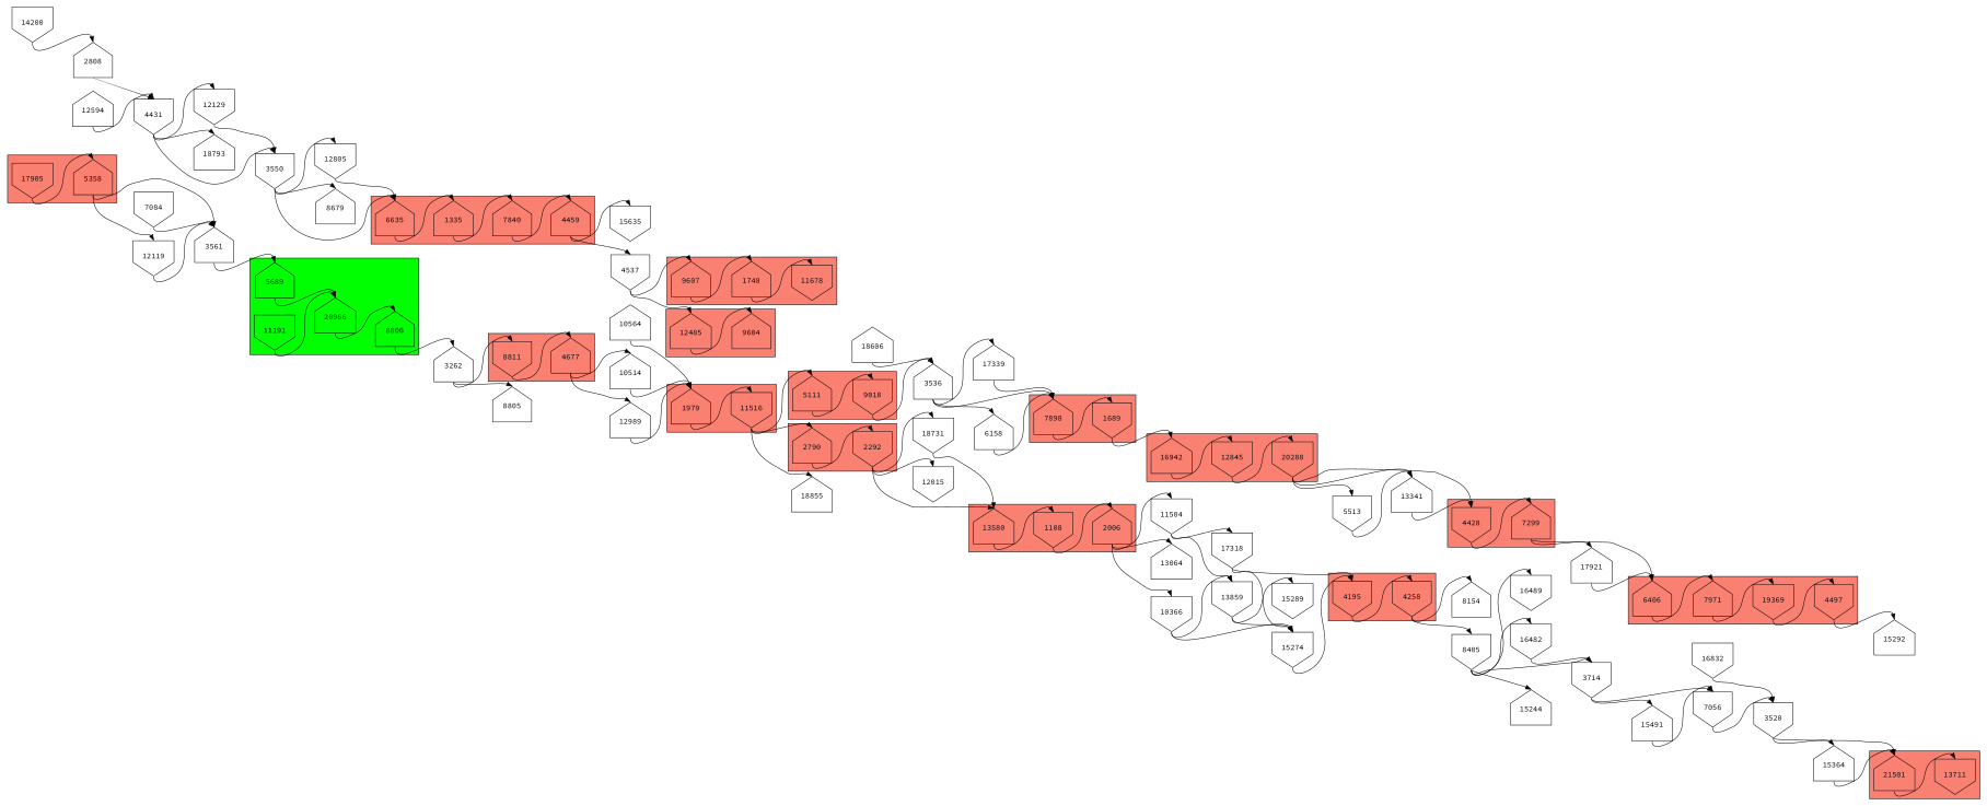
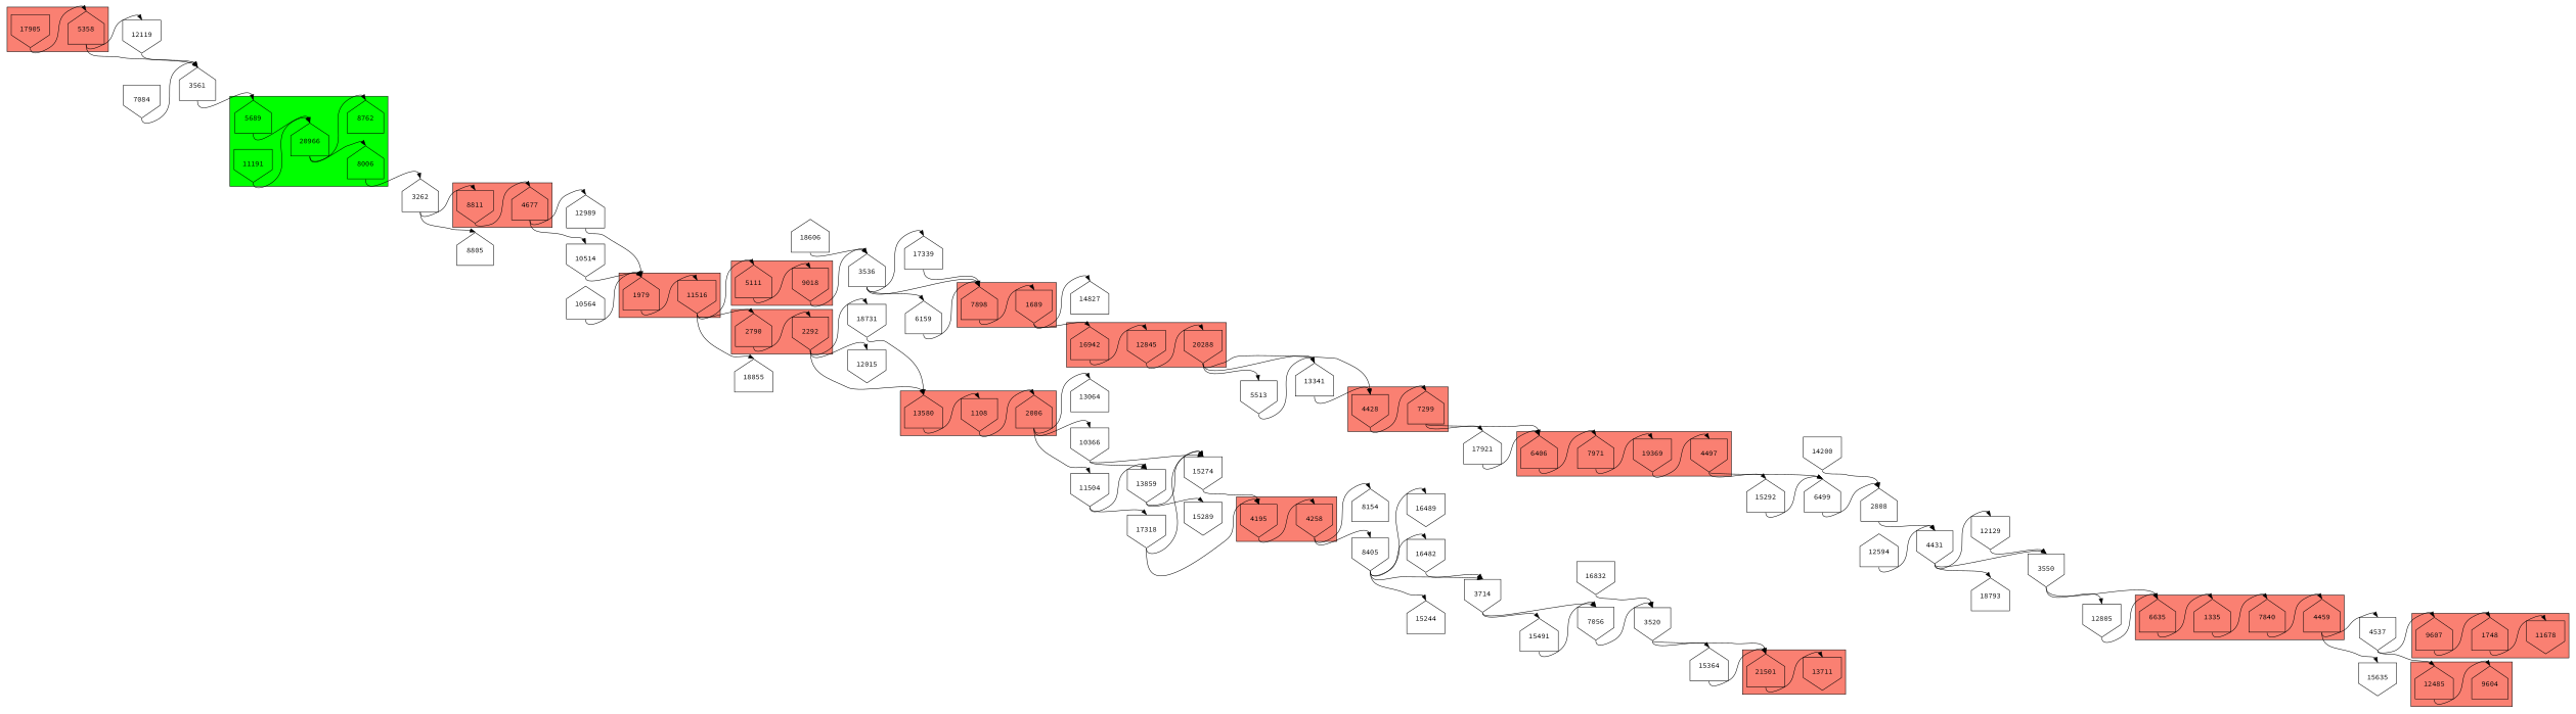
  digraph {
    fontname="Source Code Pro"
    rankdir=LR
    node [fontname="Source Code Pro" shape=house]
    edge [fontname="Source Code Pro" headport=n tailport=s]
    16942 [height=1 width=1]
    12845 [height=1 shape=invhouse width=1]
    20288 [height=1 shape=invhouse width=1]
    4428 [height=1 shape=invhouse width=1]
    7299 [height=1 width=1]
    6406 [height=1 width=1]
    7971 [height=1 width=1]
    19369 [height=1 shape=invhouse width=1]
    4497 [height=1 shape=invhouse width=1]
    6635 [height=1 width=1]
    1335 [height=1 width=1]
    7840 [height=1 width=1]
    4459 [height=1 width=1]
    9607 [height=1 width=1]
    1748 [height=1 width=1]
    11678 [height=1 shape=invhouse width=1]
    12485 [height=1 width=1]
    9604 [height=1 width=1]
    7898 [height=1 width=1]
    1689 [height=1 shape=invhouse width=1]
    5111 [height=1 width=1]
    9018 [height=1 shape=invhouse width=1]
    1979 [height=1 width=1]
    11516 [height=1 shape=invhouse width=1]
    2790 [height=1 width=1]
    2292 [height=1 shape=invhouse width=1]
    13580 [height=1 width=1]
    1108 [height=1 shape=invhouse width=1]
    2006 [height=1 width=1]
    4195 [height=1 shape=invhouse width=1]
    4258 [height=1 shape=invhouse width=1]
    21501 [height=1 width=1]
    13711 [height=1 shape=invhouse width=1]
    8811 [height=1 shape=invhouse width=1]
    4677 [height=1 width=1]
    5689 [height=1 width=1]
    11191 [height=1 shape=invhouse width=1]
    20966 [height=1 width=1]
    8006 [height=1 width=1]
+   8762 [height=1 width=1]
    17905 [height=1 shape=invhouse width=1]
    5358 [height=1 width=1]
    13341 [height=1 width=1]
    5513 [height=1 shape=invhouse width=1]
    17921 [height=1 width=1]
+   6499 [height=1 width=1]
    15292 [height=1 width=1]
    4537 [height=1 shape=invhouse width=1]
    15635 [height=1 shape=invhouse width=1]
+   14827 [height=1 width=1]
    3536 [height=1 width=1]
    18855 [height=1 width=1]
    12015 [height=1 shape=invhouse width=1]
    18731 [height=1 shape=invhouse width=1]
    10366 [height=1 shape=invhouse width=1]
    11504 [height=1 shape=invhouse width=1]
    13064 [height=1 width=1]
    8405 [height=1 shape=invhouse width=1]
    n59 [height=1 label=8154 width=1]
-   10514 [height=1 width=1]
+   10514 [height=1 shape=invhouse width=1]
    12989 [height=1 width=1]
    3262 [height=1 width=1]
    3561 [height=1 width=1]
    12119 [height=1 shape=invhouse width=1]
    2808 [height=1 width=1]
-   6159 [height=1 width=1 label=6158]
+   6159 [height=1 width=1]
    17339 [height=1 width=1]
    13859 [height=1 shape=invhouse width=1]
    15274 [height=1 shape=invhouse width=1]
    17318 [height=1 shape=invhouse width=1]
    3714 [height=1 shape=invhouse width=1]
    16482 [height=1 shape=invhouse width=1]
    15244 [height=1 width=1]
    16489 [height=1 shape=invhouse width=1]
    8805 [height=1 width=1]
    4431 [height=1 shape=invhouse width=1]
    3550 [height=1 shape=invhouse width=1]
    12129 [height=1 shape=invhouse width=1]
    18793 [height=1 width=1]
    12805 [height=1 shape=invhouse width=1]
-   8679 [height=1 width=1]
    12594 [height=1 width=1]
    14200 [height=1 shape=invhouse width=1]
    15289 [height=1 shape=invhouse width=1]
    7056 [height=1 shape=invhouse width=1]
    15491 [height=1 width=1]
    3520 [height=1 shape=invhouse width=1]
    15364 [height=1 width=1]
    16832 [height=1 shape=invhouse width=1]
    7084 [height=1 shape=invhouse width=1]
    10564 [height=1 width=1]
    18606 [height=1 width=1]
    subgraph cluster_1 {
      fillcolor=salmon
      style=filled
      16942
      12845
      20288
    }
    subgraph cluster_2 {
      fillcolor=salmon
      style=filled
      4428
      7299
    }
    subgraph cluster_3 {
      fillcolor=salmon
      style=filled
      6406
      7971
      19369
      4497
    }
    subgraph cluster_4 {
      fillcolor=salmon
      style=filled
      6635
      1335
      7840
      4459
    }
    subgraph cluster_5 {
      fillcolor=salmon
      style=filled
      9607
      1748
      11678
    }
    subgraph cluster_6 {
      fillcolor=salmon
      style=filled
      12485
      9604
    }
    subgraph cluster_7 {
      fillcolor=salmon
      style=filled
      7898
      1689
    }
    subgraph cluster_8 {
      fillcolor=salmon
      style=filled
      5111
      9018
    }
    subgraph cluster_9 {
      fillcolor=salmon
      style=filled
      1979
      11516
    }
    subgraph cluster_10 {
      fillcolor=salmon
      style=filled
      2790
      2292
    }
    subgraph cluster_11 {
      fillcolor=salmon
      style=filled
      13580
      1108
      2006
    }
    subgraph cluster_12 {
      fillcolor=salmon
      style=filled
      4195
      4258
    }
    subgraph cluster_13 {
      fillcolor=salmon
      style=filled
      21501
      13711
    }
    subgraph cluster_14 {
      fillcolor=salmon
      style=filled
      8811
      4677
    }
    subgraph cluster_15 {
      fillcolor=green
      style=filled
      5689
      11191
      20966
      8006
+     8762
    }
    subgraph cluster_16 {
      fillcolor=salmon
      style=filled
      17905
      5358
    }
    16942 -> 12845
    12845 -> 20288
    20288 -> 4428
    20288 -> 13341
    20288 -> 5513
    4428 -> 7299
    7299 -> 6406
    7299 -> 17921
    6406 -> 7971
    7971 -> 19369
    19369 -> 4497
+   4497 -> 6499
    4497 -> 15292
    6635 -> 1335
    1335 -> 7840
    7840 -> 4459
    4459 -> 4537
    4459 -> 15635
    9607 -> 1748
    1748 -> 11678
    12485 -> 9604
    7898 -> 1689
    1689 -> 16942
+   1689 -> 14827
    5111 -> 9018
    9018 -> 3536
    1979 -> 11516
    11516 -> 5111
    11516 -> 2790
    11516 -> 18855
    2790 -> 2292
    2292 -> 13580
    2292 -> 12015
    2292 -> 18731
    13580 -> 1108
    1108 -> 2006
    2006 -> 10366
    2006 -> 11504
    2006 -> 13064
    4195 -> 4258
    4258 -> 8405
    4258 -> n59
    21501 -> 13711
    8811 -> 4677
    4677 -> 10514
    4677 -> 12989
    5689 -> 20966
    11191 -> 20966
    20966 -> 8006
+   20966 -> 8762
    8006 -> 3262
    17905 -> 5358
    5358 -> 3561
    5358 -> 12119
    13341 -> 4428
    5513 -> 13341
    17921 -> 6406
+   6499 -> 2808
+   15292 -> 6499
    4537 -> 9607
    4537 -> 12485
    3536 -> 7898
    3536 -> 6159
    3536 -> 17339
    18731 -> 13580
    10366 -> 13859
    10366 -> 15274
    11504 -> 13859
    11504 -> 17318
    8405 -> 3714
    8405 -> 16482
    8405 -> 15244
    8405 -> 16489
    10514 -> 1979
    12989 -> 1979
    3262 -> 8811
    3262 -> 8805
    3561 -> 5689
    12119 -> 3561
    2808 -> 4431
    6159 -> 7898
    17339 -> 7898
    13859 -> 15274
    13859 -> 15289
    15274 -> 4195
    17318 -> 4195
    17318 -> 15274
    3714 -> 7056
    3714 -> 15491
    16482 -> 3714
    4431 -> 3550
    4431 -> 12129
    4431 -> 18793
    3550 -> 6635
    3550 -> 12805
-   3550 -> 8679
    12129 -> 3550
    12805 -> 6635
    12594 -> 4431
    14200 -> 2808
    7056 -> 3520
    15491 -> 7056
    3520 -> 21501
    3520 -> 15364
    15364 -> 21501
    16832 -> 3520
    7084 -> 3561
    10564 -> 1979
    18606 -> 3536
  }
